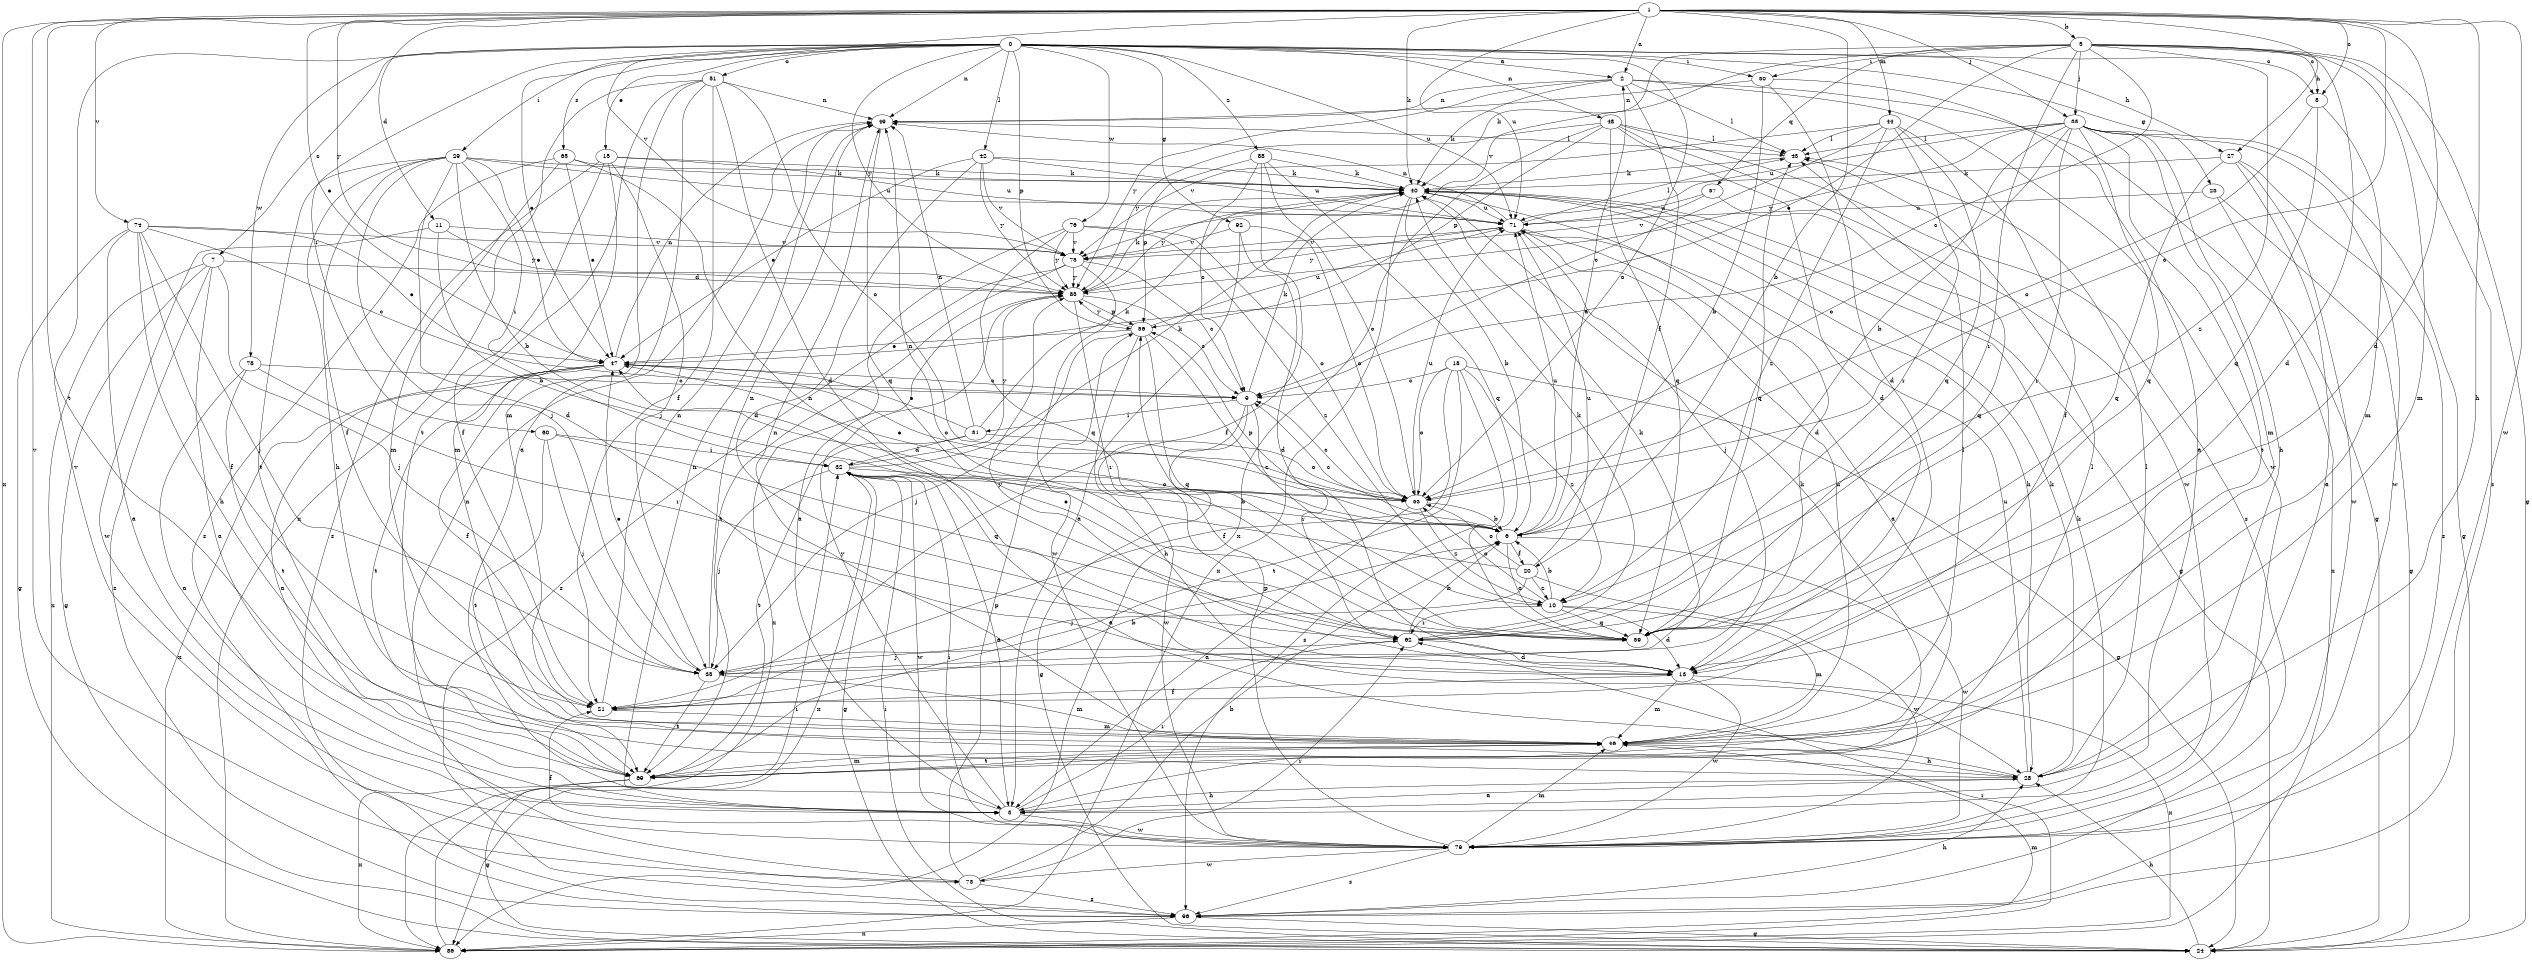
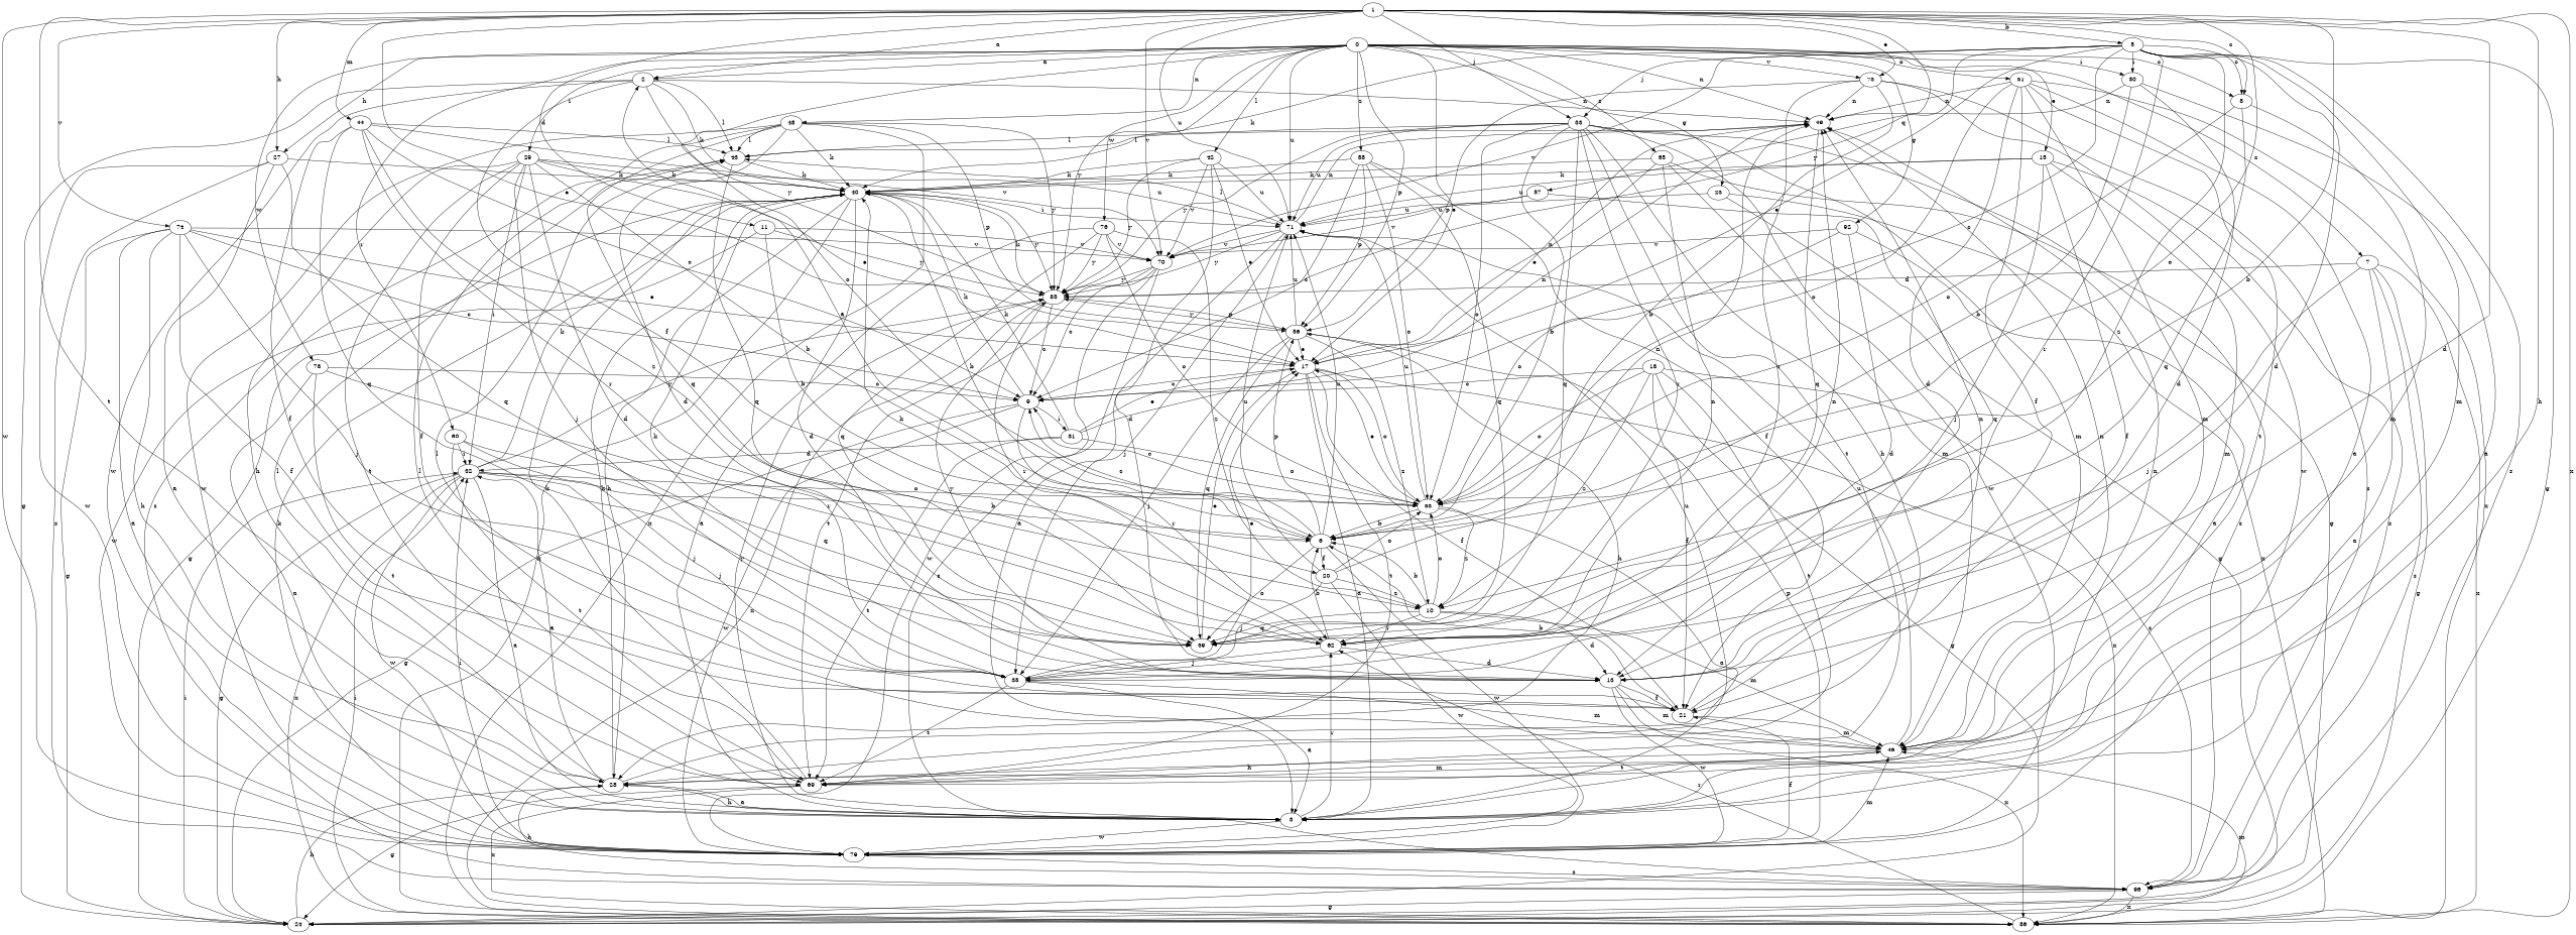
  strict digraph {
    fontname="DejaVu Serif"
    node [fontname="DejaVu Serif"]
    edge [fontname="DejaVu Serif"]
    0
    2
    7
    8
    15
-   17 [label=47]
+   17
    n7 [label=92]
    23
    27
    29
    30
    42
    48
    49
    51
    53
    56
    60
    65
    71
    73
    76
    78
    85
    88
    40
    79
    20
    24
    43
    n31 [label=86]
    3
    n33 [label=96]
    35
    46
    59
    21
    69
    9
    18
    n41 [label=10]
    13
-   75
+   75 [label=70]
    6
    28
    32
    62
    1
    5
    11
    33
    44
    74
    57
    31
    0 -> 2 [label=a]
    0 -> 7 [label=c]
    0 -> 8 [label=c]
    0 -> 15 [label=e]
    0 -> 17 [label=e]
    0 -> n7 [label=g]
    0 -> 23 [label=g]
    0 -> 27 [label=h]
    0 -> 29 [label=i]
    0 -> 30 [label=i]
    0 -> 42 [label=l]
    0 -> 48 [label=n]
    0 -> 49 [label=n]
    0 -> 51 [label=o]
    0 -> 53 [label=o]
    0 -> 56 [label=p]
    0 -> 60 [label=r]
    0 -> 65 [label=s]
    0 -> 71 [label=u]
    0 -> 73 [label=v]
    0 -> 76 [label=w]
    0 -> 78 [label=w]
    0 -> 85 [label=y]
    0 -> 88 [label=z]
    2 -> 49 [label=n]
    2 -> 85 [label=y]
    2 -> 40 [label=k]
    2 -> 79 [label=w]
    2 -> 20 [label=f]
    2 -> 24 [label=g]
    2 -> 43 [label=l]
    7 -> 85 [label=d]
    7 -> 24 [label=g]
    7 -> n31 [label=x]
    7 -> 3 [label=a]
    7 -> n33 [label=s]
    7 -> 35 [label=j]
    8 -> 53 [label=o]
    8 -> 46 [label=m]
    8 -> 59 [label=q]
    15 -> 71 [label=u]
    15 -> 40 [label=k]
    15 -> n33 [label=s]
    15 -> 35 [label=j]
    15 -> 46 [label=m]
    15 -> 21 [label=f]
    17 -> 49 [label=n]
    17 -> 53 [label=o]
    17 -> n31 [label=x]
    17 -> 3 [label=a]
    17 -> 21 [label=f]
    17 -> 69 [label=t]
    17 -> 9 [label=c]
    n7 -> 53 [label=o]
    n7 -> 3 [label=a]
    n7 -> 13 [label=d]
    n7 -> 75 [label=v]
    23 -> 71 [label=u]
    23 -> 24 [label=g]
    23 -> n31 [label=x]
    27 -> 40 [label=k]
    27 -> 79 [label=w]
    27 -> 3 [label=a]
    27 -> n33 [label=s]
    27 -> 59 [label=q]
    29 -> 17 [label=e]
    29 -> 71 [label=u]
    29 -> 40 [label=k]
    29 -> 35 [label=j]
    29 -> 21 [label=f]
    29 -> 69 [label=t]
    29 -> 13 [label=d]
    29 -> 6 [label=b]
    29 -> 28 [label=h]
    29 -> 32 [label=i]
    30 -> 49 [label=n]
    30 -> 3 [label=a]
    30 -> 13 [label=d]
    30 -> 6 [label=b]
    42 -> 17 [label=e]
    42 -> 71 [label=u]
    42 -> 85 [label=y]
    42 -> 40 [label=k]
    42 -> 13 [label=d]
    42 -> 75 [label=v]
    48 -> 56 [label=p]
    48 -> 85 [label=y]
    48 -> 79 [label=w]
    48 -> 43 [label=l]
    48 -> n31 [label=x]
    48 -> n33 [label=s]
    48 -> 59 [label=q]
    48 -> 13 [label=d]
    49 -> 43 [label=l]
    49 -> 59 [label=q]
    51 -> 49 [label=n]
    51 -> 53 [label=o]
    51 -> n31 [label=x]
    51 -> 3 [label=a]
    51 -> 46 [label=m]
    51 -> 21 [label=f]
    51 -> 69 [label=t]
    51 -> 13 [label=d]
    53 -> 17 [label=e]
    53 -> 71 [label=u]
    53 -> 3 [label=a]
    53 -> 9 [label=c]
    53 -> n41 [label=z]
    53 -> 6 [label=b]
    56 -> 17 [label=e]
    56 -> 71 [label=u]
    56 -> 85 [label=y]
    56 -> 35 [label=j]
    56 -> 59 [label=q]
    56 -> n41 [label=z]
    56 -> 28 [label=h]
    60 -> 35 [label=j]
    60 -> 59 [label=q]
    60 -> 69 [label=t]
    60 -> 32 [label=i]
    65 -> 17 [label=e]
    65 -> 40 [label=k]
    65 -> n33 [label=s]
    65 -> 46 [label=m]
    65 -> 62 [label=n]
    71 -> 49 [label=n]
    71 -> 85 [label=y]
    71 -> 43 [label=l]
    71 -> 3 [label=a]
    71 -> 35 [label=j]
    71 -> 75 [label=v]
    73 -> 49 [label=n]
    73 -> 56 [label=p]
-   79 -> 73 [label=w]
+   73 -> 79 [label=w]
    73 -> n33 [label=s]
    73 -> 6 [label=b]
    73 -> 62 [label=r]
    76 -> 53 [label=o]
    76 -> 85 [label=y]
    76 -> 3 [label=a]
    76 -> 59 [label=q]
    76 -> n41 [label=z]
    76 -> 75 [label=v]
    78 -> 3 [label=a]
    78 -> 69 [label=t]
    78 -> 9 [label=c]
    78 -> 62 [label=r]
    85 -> 56 [label=p]
    85 -> 40 [label=k]
    85 -> n31 [label=x]
    85 -> 9 [label=c]
    85 -> 62 [label=r]
    88 -> 53 [label=o]
    88 -> 56 [label=p]
    88 -> 40 [label=k]
    88 -> 59 [label=q]
    88 -> 21 [label=f]
    88 -> 9 [label=c]
-   40 -> 71 [label=u]
+   40 -> 71 [label=i]
    40 -> 85 [label=y]
    40 -> 24 [label=g]
    40 -> n31 [label=x]
    40 -> 13 [label=d]
    40 -> 6 [label=b]
    40 -> 28 [label=h]
    79 -> 56 [label=p]
    79 -> 40 [label=k]
    79 -> n33 [label=s]
    79 -> 46 [label=m]
    79 -> 21 [label=f]
    79 -> 32 [label=i]
    20 -> 49 [label=n]
    20 -> 53 [label=o]
    20 -> 71 [label=u]
    20 -> 79 [label=w]
    20 -> 35 [label=j]
    20 -> n41 [label=z]
    24 -> 28 [label=h]
    24 -> 32 [label=i]
    43 -> 40 [label=k]
-   59 -> 43 [label=q]
+   43 -> 59 [label=q]
    n31 -> 46 [label=m]
    n31 -> 32 [label=i]
    n31 -> 62 [label=r]
    3 -> 49 [label=n]
    3 -> 85 [label=y]
    3 -> 79 [label=w]
    3 -> 28 [label=h]
    3 -> 62 [label=r]
    n33 -> 24 [label=g]
    n33 -> n31 [label=x]
    n33 -> 28 [label=h]
    35 -> 17 [label=e]
    35 -> 49 [label=n]
    35 -> 40 [label=k]
+   35 -> 3 [label=a]
    35 -> 46 [label=m]
    35 -> 69 [label=t]
    46 -> 49 [label=n]
    46 -> 71 [label=u]
    46 -> 43 [label=l]
    46 -> 69 [label=t]
    46 -> 28 [label=h]
    59 -> 17 [label=e]
    21 -> 49 [label=n]
    21 -> 46 [label=m]
    21 -> 6 [label=b]
    69 -> 40 [label=k]
    69 -> 24 [label=g]
    69 -> 43 [label=l]
    69 -> n31 [label=x]
    69 -> 46 [label=m]
    9 -> 40 [label=k]
    9 -> 79 [label=w]
    9 -> 24 [label=g]
    9 -> 62 [label=r]
    9 -> 31 [label=i]
    18 -> 53 [label=o]
    18 -> 24 [label=g]
    18 -> n33 [label=s]
    18 -> 21 [label=f]
    18 -> 69 [label=t]
    18 -> 9 [label=c]
    18 -> n41 [label=z]
    n41 -> 53 [label=o]
    n41 -> 46 [label=m]
    n41 -> 59 [label=q]
    n41 -> 13 [label=d]
    n41 -> 6 [label=b]
    n41 -> 62 [label=r]
    13 -> 85 [label=y]
    13 -> 79 [label=w]
    13 -> n31 [label=x]
    13 -> 46 [label=m]
    13 -> 21 [label=f]
    75 -> 85 [label=y]
    75 -> 79 [label=w]
    75 -> n33 [label=s]
    75 -> 69 [label=t]
    75 -> 9 [label=c]
    6 -> 2 [label=a]
    6 -> 56 [label=p]
    6 -> 71 [label=u]
    6 -> 79 [label=w]
    6 -> 20 [label=f]
    6 -> 59 [label=o]
    6 -> 9 [label=c]
    28 -> 71 [label=u]
    28 -> 40 [label=k]
    28 -> 43 [label=l]
    28 -> 3 [label=a]
    28 -> 32 [label=a]
    32 -> 53 [label=o]
    32 -> 85 [label=y]
    32 -> 40 [label=k]
    32 -> 79 [label=w]
    32 -> 24 [label=g]
    32 -> n31 [label=x]
    32 -> 3 [label=a]
    32 -> 35 [label=j]
    32 -> 6 [label=b]
    62 -> 40 [label=k]
    62 -> 35 [label=j]
    62 -> 13 [label=d]
    62 -> 6 [label=b]
    1 -> 2 [label=a]
    1 -> 8 [label=c]
    1 -> 17 [label=e]
    1 -> 27 [label=h]
    1 -> 53 [label=o]
    1 -> 71 [label=u]
-   1 -> 73 [label=v]
+   1 -> 73 [label=e]
    1 -> 85 [label=y]
-   1 -> 40 [label=k]
+   48 -> 40 [label=k]
    1 -> 79 [label=w]
    1 -> n31 [label=x]
    1 -> 69 [label=t]
    1 -> 13 [label=d]
    1 -> 75 [label=v]
    1 -> 6 [label=b]
    1 -> 28 [label=h]
    1 -> 5 [label=b]
    1 -> 11 [label=d]
    1 -> 33 [label=j]
    1 -> 44 [label=m]
    1 -> 74 [label=v]
    5 -> 8 [label=c]
    5 -> 17 [label=e]
    5 -> 30 [label=i]
    5 -> 40 [label=k]
    5 -> 24 [label=g]
    5 -> n33 [label=s]
    5 -> 46 [label=m]
    5 -> 9 [label=c]
    5 -> n41 [label=z]
    5 -> 13 [label=d]
    5 -> 75 [label=v]
    5 -> 62 [label=r]
    5 -> 33 [label=j]
    5 -> 57 [label=q]
    11 -> 85 [label=y]
    11 -> 79 [label=w]
    11 -> 75 [label=v]
    11 -> 6 [label=b]
    33 -> 53 [label=o]
    33 -> 71 [label=u]
    33 -> 85 [label=y]
    33 -> 79 [label=w]
    33 -> 24 [label=g]
    33 -> 43 [label=l]
    33 -> 46 [label=m]
    33 -> 59 [label=q]
    33 -> 69 [label=t]
    33 -> 6 [label=b]
    33 -> 28 [label=h]
    33 -> 62 [label=r]
    44 -> 43 [label=l]
    44 -> 59 [label=q]
    44 -> 21 [label=f]
    44 -> 9 [label=c]
    44 -> n41 [label=z]
    44 -> 75 [label=v]
    44 -> 62 [label=r]
    74 -> 17 [label=e]
    74 -> 24 [label=g]
    74 -> 3 [label=a]
    74 -> 35 [label=j]
    74 -> 21 [label=f]
    74 -> 9 [label=c]
    74 -> 75 [label=v]
    74 -> 28 [label=h]
    57 -> 71 [label=u]
    57 -> 59 [label=q]
    57 -> 75 [label=v]
    31 -> 17 [label=e]
    31 -> 49 [label=n]
    31 -> 53 [label=o]
    31 -> 40 [label=k]
    31 -> 69 [label=t]
    31 -> 32 [label=d]
  }
